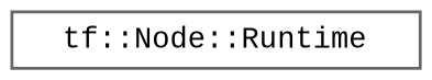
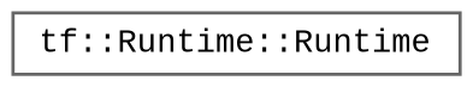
  digraph {
    rankdir=LR
    fontname="Liberation Mono"
-   n1 [color=grey40 fillcolor=white fontname="Liberation Mono" fontsize=10 height=0.2 label="tf::Node::Runtime" shape=box style=filled width=0.4]
+   n1 [color=grey40 fillcolor=white fontname="Liberation Mono" fontsize=10 height=0.2 label="tf::Runtime::Runtime" shape=box style=filled width=0.4]
  }
